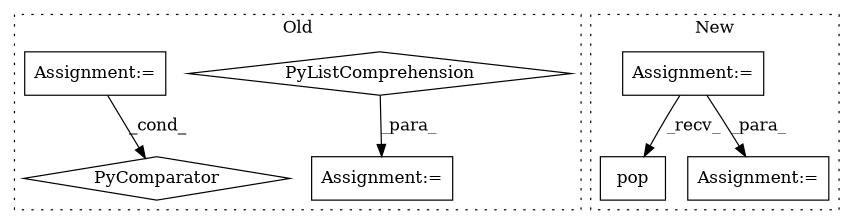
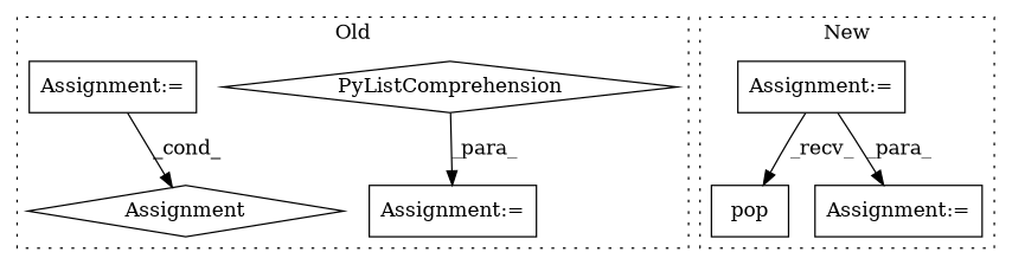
  digraph {
    node [a=7 l=1 shape=box]
    n1 [a=109 l=160 label=PyListComprehension s=11111 shape=diamond]
-   n2 [a=113 l=63 label=PyComparator s=11200 shape=diamond]
+   n2 [a=113 l=63 label=Assignment s=11200 shape=diamond]
    n3 [l=16 label="Assignment:=" s=11095]
    n4 [label="Assignment:=" s=9292]
    n5 [a=32 l="4,1" label=pop s="10174,10196"]
    n6 [label="Assignment:=" s=10113]
    n7 [label="Assignment:=" s=11403]
    subgraph cluster_1 {
      label=Old
      style=dotted
      n1
      n2
      n3
      n4
    }
    subgraph cluster_2 {
      label=New
      style=dotted
      n5
      n6
      n7
    }
    n1 -> n3 [label=_para_]
    n4 -> n2 [label=_cond_]
    n6 -> n5 [label=_recv_]
    n6 -> n7 [label=_para_]
  }
